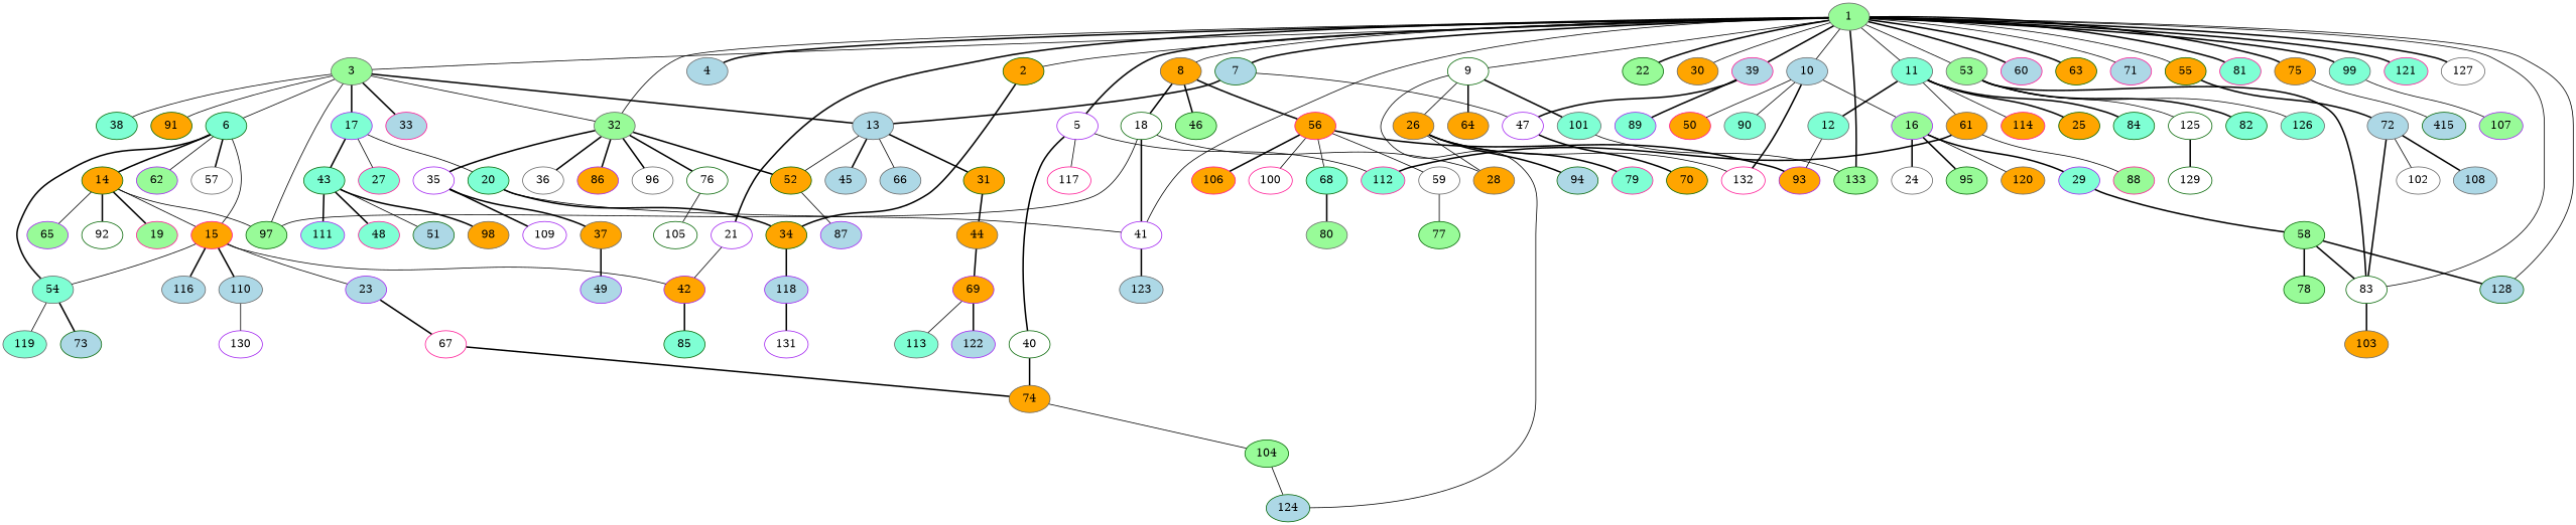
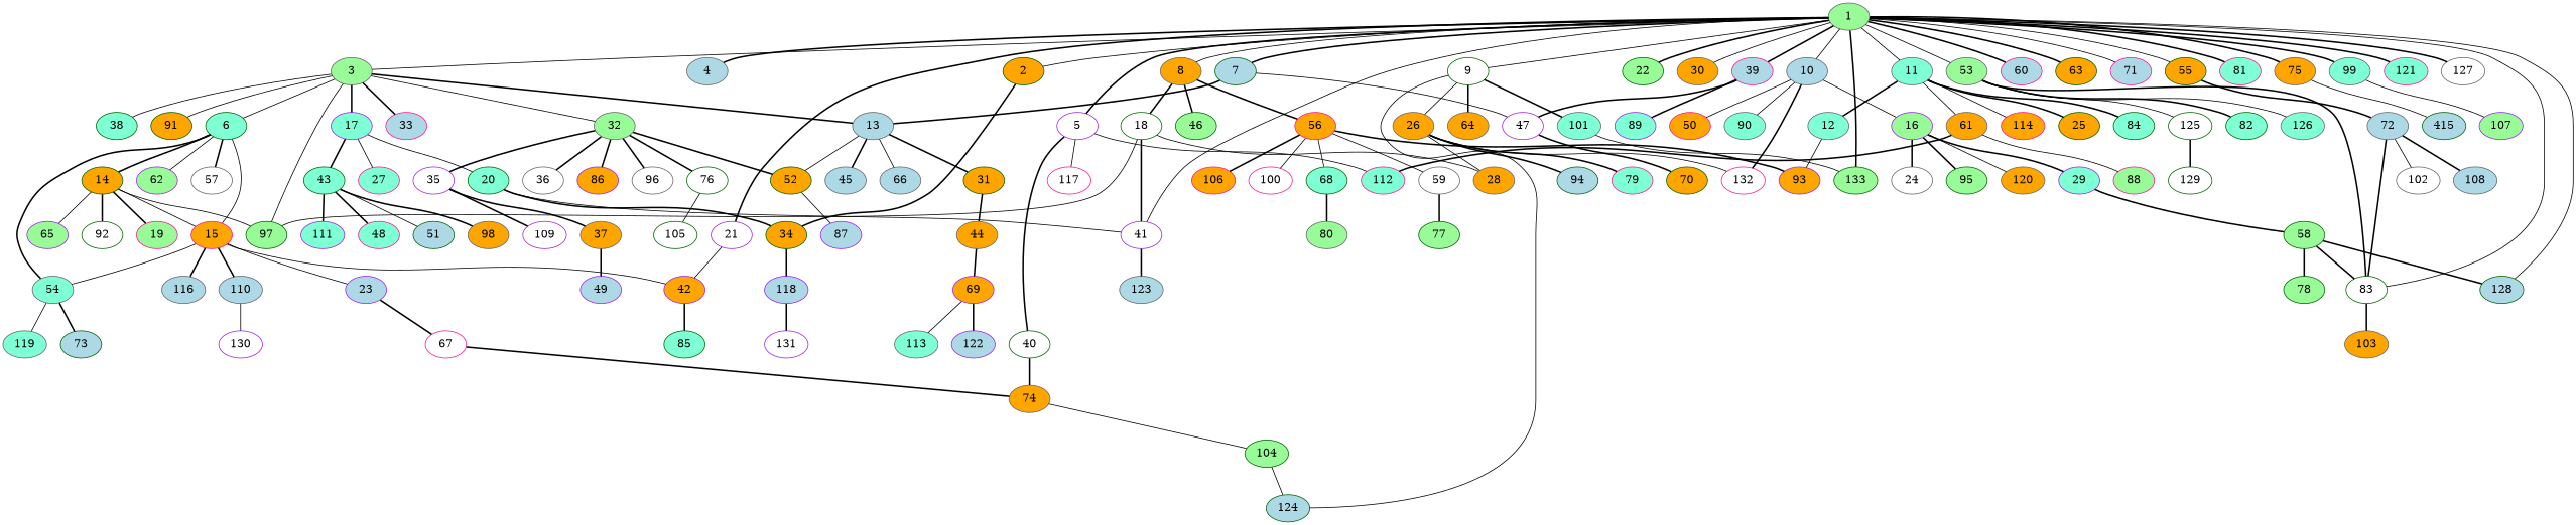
  graph {
    node [color=gray40 fillcolor=orange style=filled]
    edge [style=bold]
    1 [fillcolor=palegreen]
    2 [color=darkgreen]
    3 [fillcolor=palegreen]
    4 [fillcolor=lightblue]
    5 [color=purple fillcolor=white]
    7 [color=darkgreen fillcolor=lightblue]
    8
    9 [color=darkgreen fillcolor=white]
    10 [fillcolor=lightblue]
    11 [fillcolor=aquamarine]
    21 [color=purple fillcolor=white]
    22 [color=darkgreen fillcolor=palegreen]
    30
    32 [fillcolor=palegreen]
    39 [color=deeppink fillcolor=lightblue]
    41 [color=purple fillcolor=white]
    53 [fillcolor=palegreen]
    55 [color=darkgreen]
    60 [color=deeppink fillcolor=lightblue]
    63 [color=darkgreen]
    71 [color=deeppink fillcolor=lightblue]
    75
    81 [color=deeppink fillcolor=aquamarine]
    83 [color=darkgreen fillcolor=white]
    99 [fillcolor=aquamarine]
    121 [color=deeppink fillcolor=aquamarine]
    127 [fillcolor=white]
    128 [color=darkgreen fillcolor=lightblue]
    133 [color=darkgreen fillcolor=palegreen]
    34 [color=darkgreen]
    6 [color=darkgreen fillcolor=aquamarine]
    13 [fillcolor=lightblue]
    17 [color=purple fillcolor=aquamarine]
    33 [color=deeppink fillcolor=lightblue]
    38 [color=darkgreen fillcolor=aquamarine]
    91 [color=darkgreen]
    97 [color=darkgreen fillcolor=palegreen]
    40 [color=darkgreen fillcolor=white]
    112 [color=deeppink fillcolor=aquamarine]
    117 [color=deeppink fillcolor=white]
    47 [color=purple fillcolor=white]
    18 [color=darkgreen fillcolor=white]
    46 [color=darkgreen fillcolor=palegreen]
    56 [color=deeppink]
    26
    64
    101 [fillcolor=aquamarine]
    124 [color=darkgreen fillcolor=lightblue]
    16 [color=purple fillcolor=palegreen]
    50 [color=deeppink]
    90 [fillcolor=aquamarine]
    132 [color=deeppink fillcolor=white]
    12 [fillcolor=aquamarine]
    25 [color=darkgreen]
    61
    84 [color=darkgreen fillcolor=aquamarine]
    114 [color=deeppink]
    42 [color=purple]
    52 [color=darkgreen]
    35 [color=purple fillcolor=white]
    36 [fillcolor=white]
    76 [color=darkgreen fillcolor=white]
    86 [color=purple]
    96 [fillcolor=white]
    89 [color=purple fillcolor=aquamarine]
    123 [fillcolor=lightblue]
    82 [color=darkgreen fillcolor=aquamarine]
    125 [color=darkgreen fillcolor=white]
    126 [fillcolor=aquamarine]
    72 [fillcolor=lightblue]
    n71 [color=darkgreen fillcolor=lightblue label=415]
    103
    107 [color=purple fillcolor=palegreen]
    118 [color=purple fillcolor=lightblue]
    14 [color=darkgreen]
    15 [color=deeppink]
    54 [fillcolor=aquamarine]
    57 [fillcolor=white]
    62 [color=purple fillcolor=palegreen]
    31 [color=darkgreen]
    45 [fillcolor=lightblue]
    66 [fillcolor=lightblue]
    20 [color=darkgreen fillcolor=aquamarine]
    27 [color=deeppink fillcolor=aquamarine]
    43 [color=darkgreen fillcolor=aquamarine]
    74
    19 [color=deeppink fillcolor=palegreen]
    65 [color=purple fillcolor=palegreen]
    92 [color=darkgreen fillcolor=white]
    23 [color=purple fillcolor=lightblue]
    110 [fillcolor=lightblue]
    116 [fillcolor=lightblue]
    73 [color=darkgreen fillcolor=lightblue]
    119 [fillcolor=aquamarine]
    70 [color=darkgreen]
    28
    93 [color=purple]
    59 [fillcolor=white]
    68 [color=darkgreen fillcolor=aquamarine]
    100 [color=deeppink fillcolor=white]
    106 [color=deeppink]
    79 [color=deeppink fillcolor=aquamarine]
    94 [color=darkgreen fillcolor=lightblue]
    24 [fillcolor=white]
    29 [color=purple fillcolor=aquamarine]
    95 [color=darkgreen fillcolor=palegreen]
    120
    88 [color=deeppink fillcolor=palegreen]
    44
    87 [color=purple fillcolor=lightblue]
    67 [color=deeppink fillcolor=white]
    85 [color=darkgreen fillcolor=aquamarine]
    130 [color=purple fillcolor=white]
    58 [color=darkgreen fillcolor=palegreen]
    48 [color=deeppink fillcolor=aquamarine]
    51 [color=darkgreen fillcolor=lightblue]
    98
    111 [color=purple fillcolor=aquamarine]
    78 [color=darkgreen fillcolor=palegreen]
    69 [color=purple]
    37
    109 [color=purple fillcolor=white]
    105 [color=darkgreen fillcolor=white]
    131 [color=purple fillcolor=white]
    49 [color=purple fillcolor=lightblue]
    104 [color=darkgreen fillcolor=palegreen]
    113 [fillcolor=aquamarine]
    122 [color=purple fillcolor=lightblue]
    129 [color=darkgreen fillcolor=white]
    102 [fillcolor=white]
    108 [fillcolor=lightblue]
    77 [color=darkgreen fillcolor=palegreen]
    80 [fillcolor=palegreen]
    1 -- 2 [style=solid]
    1 -- 3 [style=solid]
    1 -- 4
    1 -- 5
    1 -- 7
    1 -- 8 [style=solid]
    1 -- 9 [style=solid]
    1 -- 10 [style=solid]
    1 -- 11 [style=solid]
    1 -- 21
    1 -- 22
    1 -- 30 [style=solid]
-   1 -- 32 [style=solid]
    1 -- 39
    1 -- 41 [style=solid]
    1 -- 53 [style=solid]
    1 -- 55 [style=solid]
    1 -- 60
    1 -- 63
    1 -- 71 [style=solid]
    1 -- 75
    1 -- 81
    1 -- 83 [style=solid]
    1 -- 99
    1 -- 121
    1 -- 127
    1 -- 128 [style=solid]
    1 -- 133
    2 -- 34
    3 -- 32 [style=solid]
    3 -- 6 [style=solid]
    3 -- 13
    3 -- 17
    3 -- 33
    3 -- 38 [style=solid]
    3 -- 91 [style=solid]
    3 -- 97 [style=solid]
    5 -- 40
    5 -- 112 [style=solid]
    5 -- 117 [style=solid]
    7 -- 13
    7 -- 47 [style=solid]
    8 -- 18
    8 -- 46
    8 -- 56
    9 -- 26 [style=solid]
    9 -- 64
    9 -- 101
    9 -- 124 [style=solid]
    10 -- 16 [style=solid]
    10 -- 50 [style=solid]
    10 -- 90 [style=solid]
    10 -- 132
    11 -- 12
    11 -- 25
    11 -- 61 [style=solid]
    11 -- 84
    11 -- 114 [style=solid]
    21 -- 42 [style=solid]
    32 -- 52
    32 -- 35
    32 -- 36
    32 -- 76
    32 -- 86
    32 -- 96
    39 -- 47
    39 -- 89
    41 -- 123
    53 -- 83
    53 -- 82
    53 -- 125 [style=solid]
    53 -- 126 [style=solid]
    55 -- 72
    75 -- n71 [style=solid]
    83 -- 103
    99 -- 107 [style=solid]
    34 -- 118
    6 -- 14
    6 -- 15 [style=solid]
    6 -- 54
    6 -- 57
    6 -- 62 [style=solid]
    13 -- 52 [style=solid]
    13 -- 31
    13 -- 45
    13 -- 66 [style=solid]
    17 -- 20 [style=solid]
    17 -- 27 [style=solid]
    17 -- 43
    40 -- 74
    47 -- 70
    18 -- 41
    18 -- 97 [style=solid]
    18 -- 28 [style=solid]
    56 -- 93
    56 -- 59 [style=solid]
    56 -- 68 [style=solid]
    56 -- 100 [style=solid]
    56 -- 106
    26 -- 132 [style=solid]
    26 -- 28 [style=solid]
    26 -- 79
    26 -- 94
    101 -- 133 [style=solid]
    16 -- 24
    16 -- 29
    16 -- 95
    16 -- 120 [style=solid]
    12 -- 93 [style=solid]
    61 -- 112
    61 -- 88 [style=solid]
    42 -- 85
    52 -- 87 [style=solid]
    35 -- 37
    35 -- 109
    76 -- 105 [style=solid]
    125 -- 129
    72 -- 83
    72 -- 102 [style=solid]
    72 -- 108
    118 -- 131
    14 -- 97 [style=solid]
    14 -- 15 [style=solid]
    14 -- 19
    14 -- 65 [style=solid]
    14 -- 92
    15 -- 42 [style=solid]
    15 -- 54 [style=solid]
    15 -- 23 [style=solid]
    15 -- 110
    15 -- 116
    54 -- 73
    54 -- 119 [style=solid]
    31 -- 44
    20 -- 41 [style=solid]
    20 -- 34
    43 -- 48
    43 -- 51 [style=solid]
    43 -- 98
    43 -- 111
    74 -- 104 [style=solid]
    23 -- 67
    110 -- 130 [style=solid]
-   59 -- 77 [style=solid]
+   59 -- 77
    68 -- 80
    29 -- 58
    44 -- 69
    67 -- 74
    58 -- 83
    58 -- 128
    58 -- 78
    69 -- 113 [style=solid]
    69 -- 122
    37 -- 49
    104 -- 124 [style=solid]
  }
